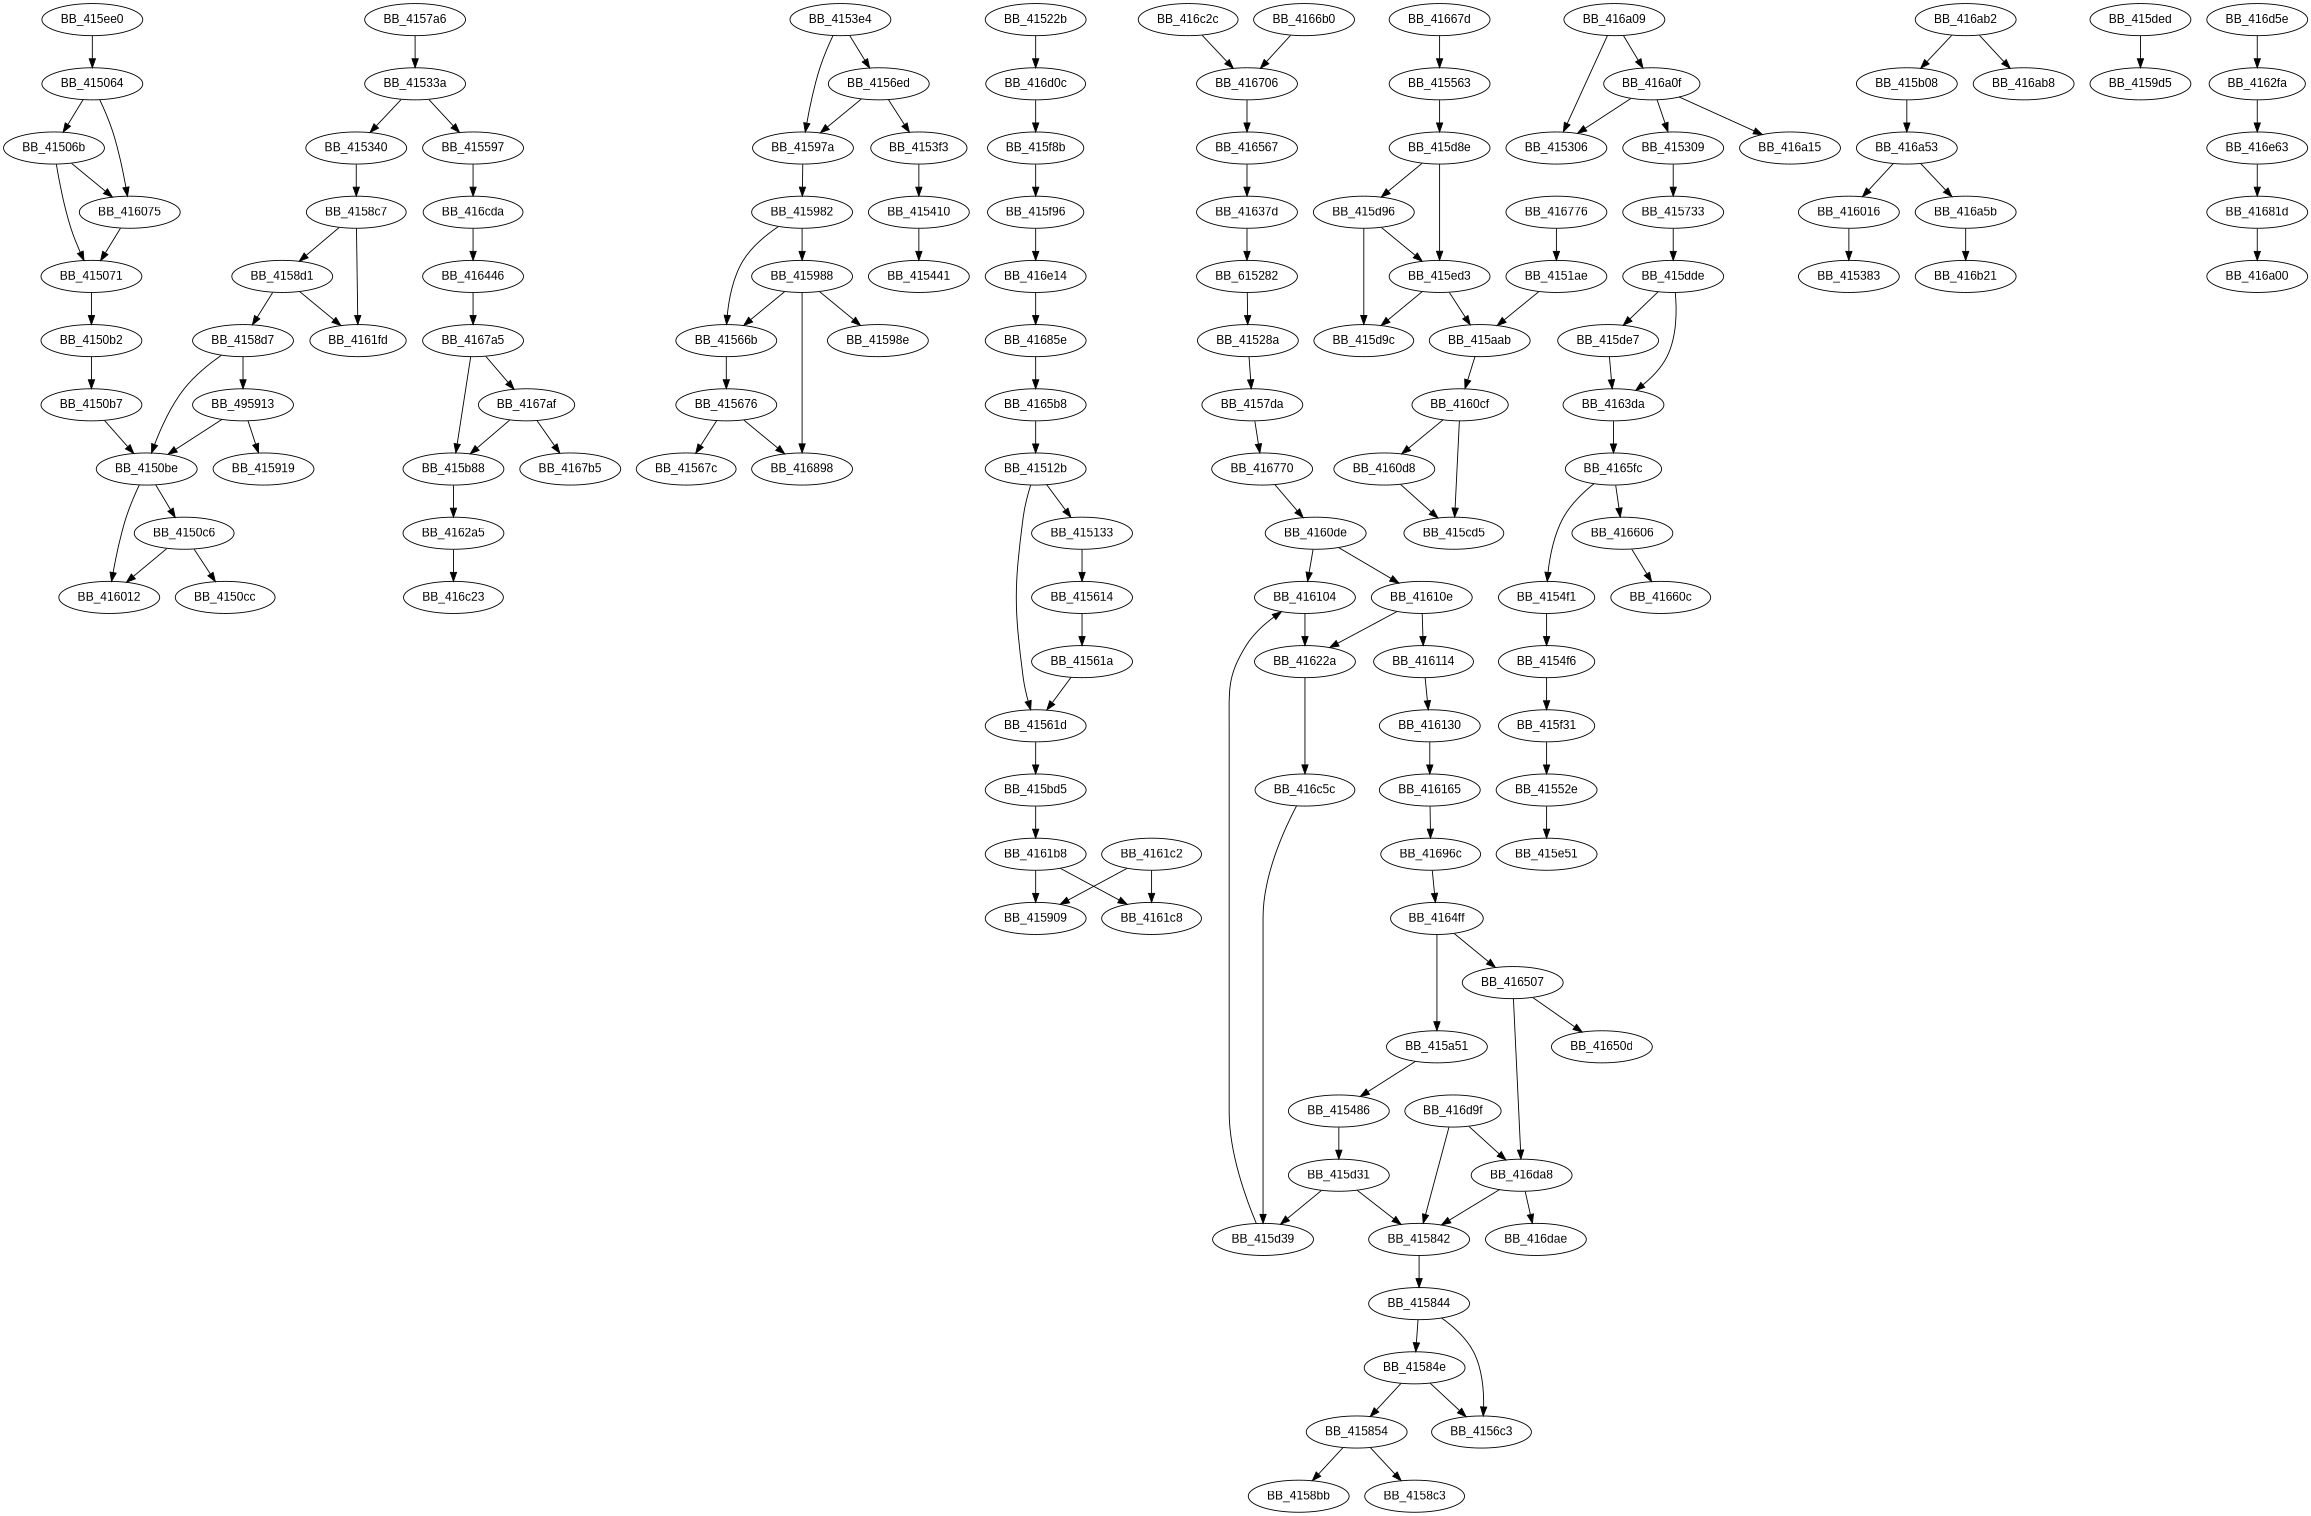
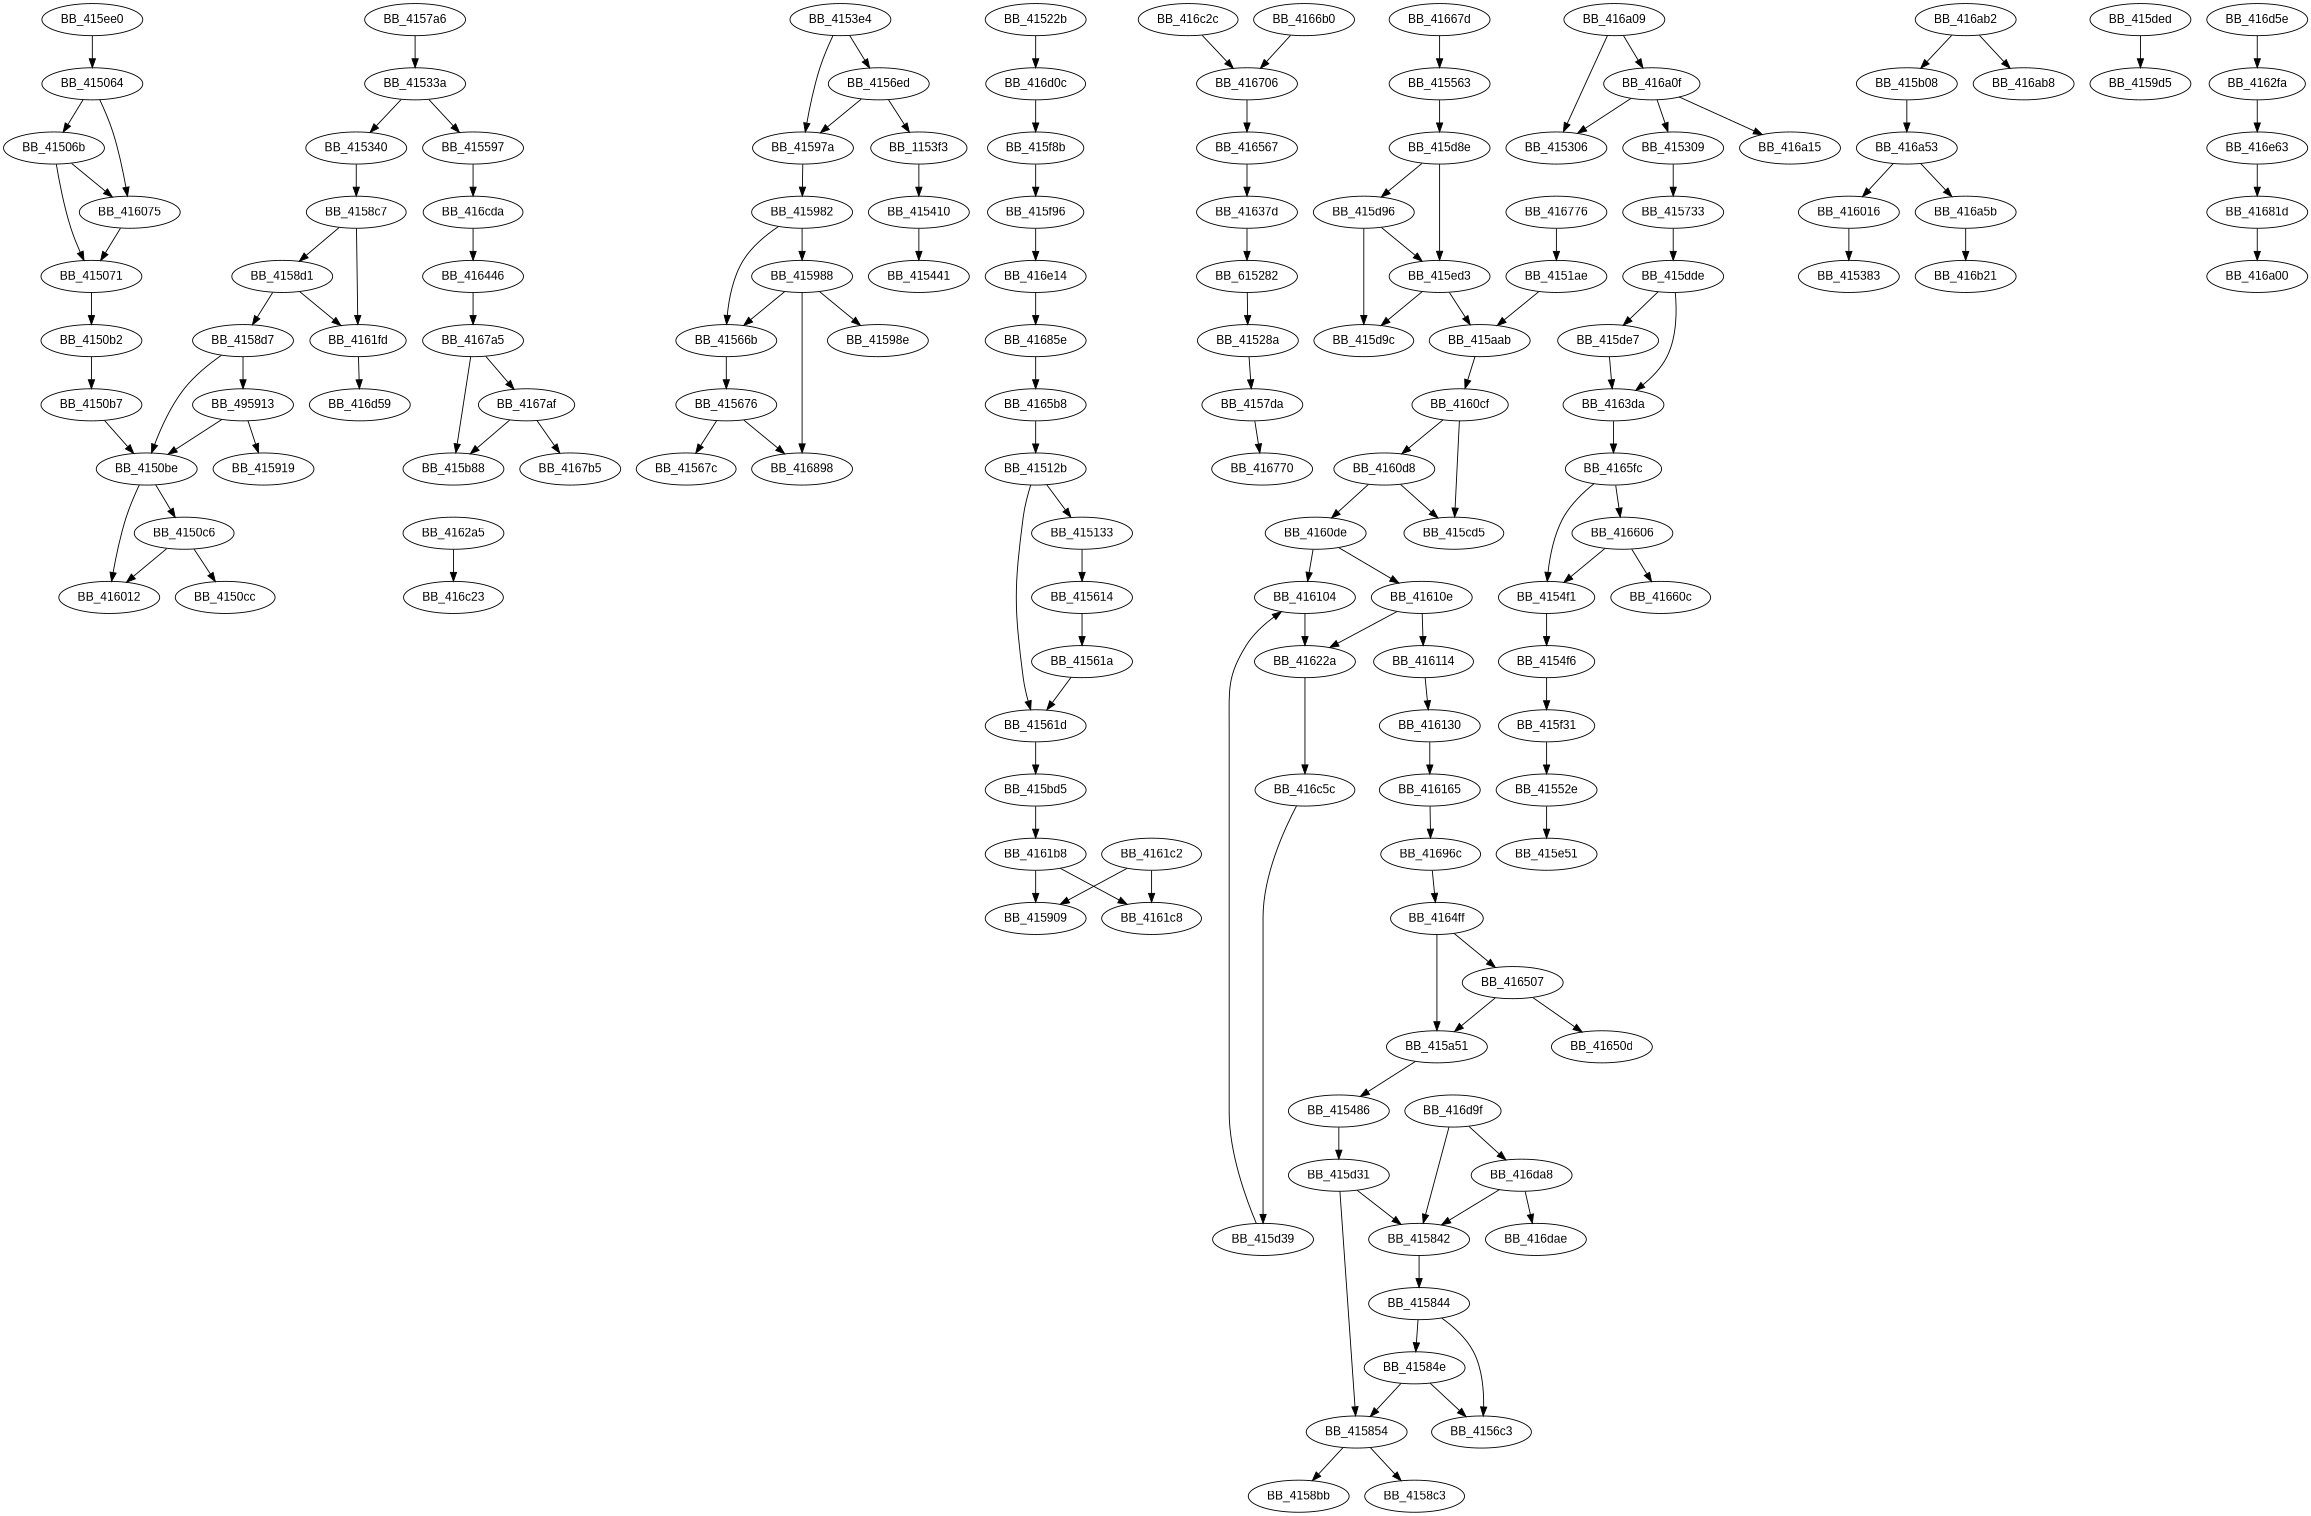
  digraph {
    fontname="Liberation Sans"
    node [fontname="Liberation Sans"]
    edge [fontname="Liberation Sans"]
    BB_415064
    BB_41506b
    BB_416075
    BB_415071
    BB_4150b2
    n6 [label=BB_4156ed]
    BB_4153e4
    BB_41597a
    BB_4150b7
    BB_4150be
    BB_4150c6
    BB_416012
    BB_4150cc
    BB_41512b
    BB_415133
    BB_41561d
    BB_415614
    BB_415bd5
    BB_41561a
    BB_4161b8
    BB_4151ae
    BB_415aab
    BB_4160cf
    BB_415cd5
    BB_4160d8
    BB_41522b
    BB_416d0c
    BB_415f8b
    BB_415f96
    n30 [label=BB_615282]
    BB_41528a
    BB_4157da
    BB_416770
    BB_415309
    BB_415733
    BB_415dde
    BB_415de7
    BB_4163da
    BB_41533a
    BB_415340
    BB_415597
    BB_4158c7
    BB_416cda
    BB_4158d1
    BB_4161fd
    BB_416446
    BB_4158d7
+   BB_416d59
    BB_4157a6
-   BB_4153f3
+   BB_4153f3 [label=BB_1153f3]
    BB_415982
    BB_415410
    BB_41566b
    BB_415988
    BB_415441
    BB_415486
    BB_415d31
    BB_415842
    BB_415d39
    BB_415844
    BB_416104
    BB_4154f1
    BB_4154f6
    BB_415f31
    BB_41552e
    BB_415e51
    BB_415563
    BB_415d8e
    BB_415d96
    BB_415ed3
    BB_415d9c
    BB_4167a5
    BB_415909
    BB_4161c8
    BB_415676
    BB_416898
    BB_41567c
    BB_4165fc
    BB_4156c3
    BB_41584e
    BB_415854
    BB_4158bb
    BB_4158c3
    n84 [label=BB_495913]
    BB_415919
    BB_41598e
    BB_415b08
    BB_416a53
    BB_416ab2
    BB_416ab8
    BB_415a51
    BB_4160de
    BB_416016
    BB_416a5b
    BB_415383
    BB_416b21
    BB_415b88
    BB_4162a5
    BB_416c23
    BB_4161c2
    BB_41622a
    BB_41610e
    BB_416114
    BB_416c5c
    BB_415ee0
    BB_415ded
    BB_4159d5
    BB_416606
    BB_416e14
    BB_41685e
    BB_4165b8
    BB_416130
    BB_416165
    BB_41696c
    BB_4164ff
    BB_416507
    BB_4162fa
    BB_416e63
    BB_41681d
    BB_416a00
    BB_41637d
    BB_41660c
    BB_4167af
    BB_4167b5
    BB_41650d
    BB_416567
    BB_41667d
    BB_4166b0
    BB_416706
    BB_416776
    BB_416a09
    BB_415306
    BB_416a0f
    BB_416a15
    BB_416c2c
    BB_416d9f
    BB_416da8
    BB_416dae
    BB_416d5e
    BB_415064 -> BB_41506b
    BB_415064 -> BB_416075
    BB_41506b -> BB_416075
    BB_41506b -> BB_415071
    BB_416075 -> BB_415071
    BB_415071 -> BB_4150b2
    BB_4150b2 -> BB_4150b7
    n6 -> BB_41597a
    n6 -> BB_4153f3
    BB_4153e4 -> n6
    BB_4153e4 -> BB_41597a
    BB_41597a -> BB_415982
    BB_4150b7 -> BB_4150be
    BB_4150be -> BB_4150c6
    BB_4150be -> BB_416012
    BB_4150c6 -> BB_416012
    BB_4150c6 -> BB_4150cc
    BB_41512b -> BB_415133
    BB_41512b -> BB_41561d
    BB_415133 -> BB_415614
    BB_41561d -> BB_415bd5
    BB_415614 -> BB_41561a
    BB_415bd5 -> BB_4161b8
    BB_41561a -> BB_41561d
    BB_4161b8 -> BB_415909
    BB_4161b8 -> BB_4161c8
    BB_4151ae -> BB_415aab
    BB_415aab -> BB_4160cf
    BB_4160cf -> BB_415cd5
    BB_4160cf -> BB_4160d8
    BB_4160d8 -> BB_415cd5
-   BB_416770 -> BB_4160de
+   BB_4160d8 -> BB_4160de
    BB_41522b -> BB_416d0c
    BB_416d0c -> BB_415f8b
    BB_415f8b -> BB_415f96
    BB_415f96 -> BB_416e14
    n30 -> BB_41528a
    BB_41528a -> BB_4157da
    BB_4157da -> BB_416770
    BB_415309 -> BB_415733
    BB_415733 -> BB_415dde
    BB_415dde -> BB_415de7
    BB_415dde -> BB_4163da
    BB_415de7 -> BB_4163da
    BB_4163da -> BB_4165fc
    BB_41533a -> BB_415340
    BB_41533a -> BB_415597
    BB_415340 -> BB_4158c7
    BB_415597 -> BB_416cda
    BB_4158c7 -> BB_4158d1
    BB_4158c7 -> BB_4161fd
    BB_416cda -> BB_416446
    BB_4158d1 -> BB_4161fd
    BB_4158d1 -> BB_4158d7
+   BB_4161fd -> BB_416d59
    BB_416446 -> BB_4167a5
    BB_4158d7 -> BB_4150be
    BB_4158d7 -> n84
    BB_4157a6 -> BB_41533a
    BB_4153f3 -> BB_415410
    BB_415982 -> BB_41566b
    BB_415982 -> BB_415988
    BB_415410 -> BB_415441
    BB_41566b -> BB_415676
    BB_415988 -> BB_41566b
    BB_415988 -> BB_416898
    BB_415988 -> BB_41598e
    BB_415486 -> BB_415d31
    BB_415d31 -> BB_415842
-   BB_415d31 -> BB_415d39
+   BB_415d31 -> BB_415854
    BB_415842 -> BB_415844
    BB_415d39 -> BB_416104
    BB_415844 -> BB_4156c3
    BB_415844 -> BB_41584e
    BB_416104 -> BB_41622a
    BB_4154f1 -> BB_4154f6
    BB_4154f6 -> BB_415f31
    BB_415f31 -> BB_41552e
    BB_41552e -> BB_415e51
    BB_415563 -> BB_415d8e
    BB_415d8e -> BB_415d96
    BB_415d8e -> BB_415ed3
    BB_415d96 -> BB_415ed3
    BB_415d96 -> BB_415d9c
    BB_415ed3 -> BB_415aab
    BB_415ed3 -> BB_415d9c
    BB_4167a5 -> BB_415b88
    BB_4167a5 -> BB_4167af
    BB_415676 -> BB_416898
    BB_415676 -> BB_41567c
    BB_4165fc -> BB_4154f1
    BB_4165fc -> BB_416606
    BB_41584e -> BB_4156c3
    BB_41584e -> BB_415854
    BB_415854 -> BB_4158bb
    BB_415854 -> BB_4158c3
    n84 -> BB_4150be
    n84 -> BB_415919
    BB_415b08 -> BB_416a53
    BB_416a53 -> BB_416016
    BB_416a53 -> BB_416a5b
    BB_416ab2 -> BB_415b08
    BB_416ab2 -> BB_416ab8
    BB_415a51 -> BB_415486
    BB_4160de -> BB_416104
    BB_4160de -> BB_41610e
    BB_416016 -> BB_415383
    BB_416a5b -> BB_416b21
-   BB_415b88 -> BB_4162a5
    BB_4162a5 -> BB_416c23
    BB_4161c2 -> BB_415909
    BB_4161c2 -> BB_4161c8
    BB_41622a -> BB_416c5c
    BB_41610e -> BB_41622a
    BB_41610e -> BB_416114
    BB_416114 -> BB_416130
    BB_416c5c -> BB_415d39
    BB_415ee0 -> BB_415064
    BB_415ded -> BB_4159d5
+   BB_416606 -> BB_4154f1
    BB_416606 -> BB_41660c
    BB_416e14 -> BB_41685e
    BB_41685e -> BB_4165b8
    BB_4165b8 -> BB_41512b
    BB_416130 -> BB_416165
    BB_416165 -> BB_41696c
    BB_41696c -> BB_4164ff
    BB_4164ff -> BB_415a51
    BB_4164ff -> BB_416507
-   BB_416507 -> BB_416da8
+   BB_416507 -> BB_415a51
    BB_416507 -> BB_41650d
    BB_4162fa -> BB_416e63
    BB_416e63 -> BB_41681d
    BB_41681d -> BB_416a00
    BB_41637d -> n30
    BB_4167af -> BB_415b88
    BB_4167af -> BB_4167b5
    BB_416567 -> BB_41637d
    BB_41667d -> BB_415563
    BB_4166b0 -> BB_416706
    BB_416706 -> BB_416567
    BB_416776 -> BB_4151ae
    BB_416a09 -> BB_415306
    BB_416a09 -> BB_416a0f
    BB_416a0f -> BB_415309
    BB_416a0f -> BB_415306
    BB_416a0f -> BB_416a15
    BB_416c2c -> BB_416706
    BB_416d9f -> BB_415842
    BB_416d9f -> BB_416da8
    BB_416da8 -> BB_415842
    BB_416da8 -> BB_416dae
    BB_416d5e -> BB_4162fa
  }
